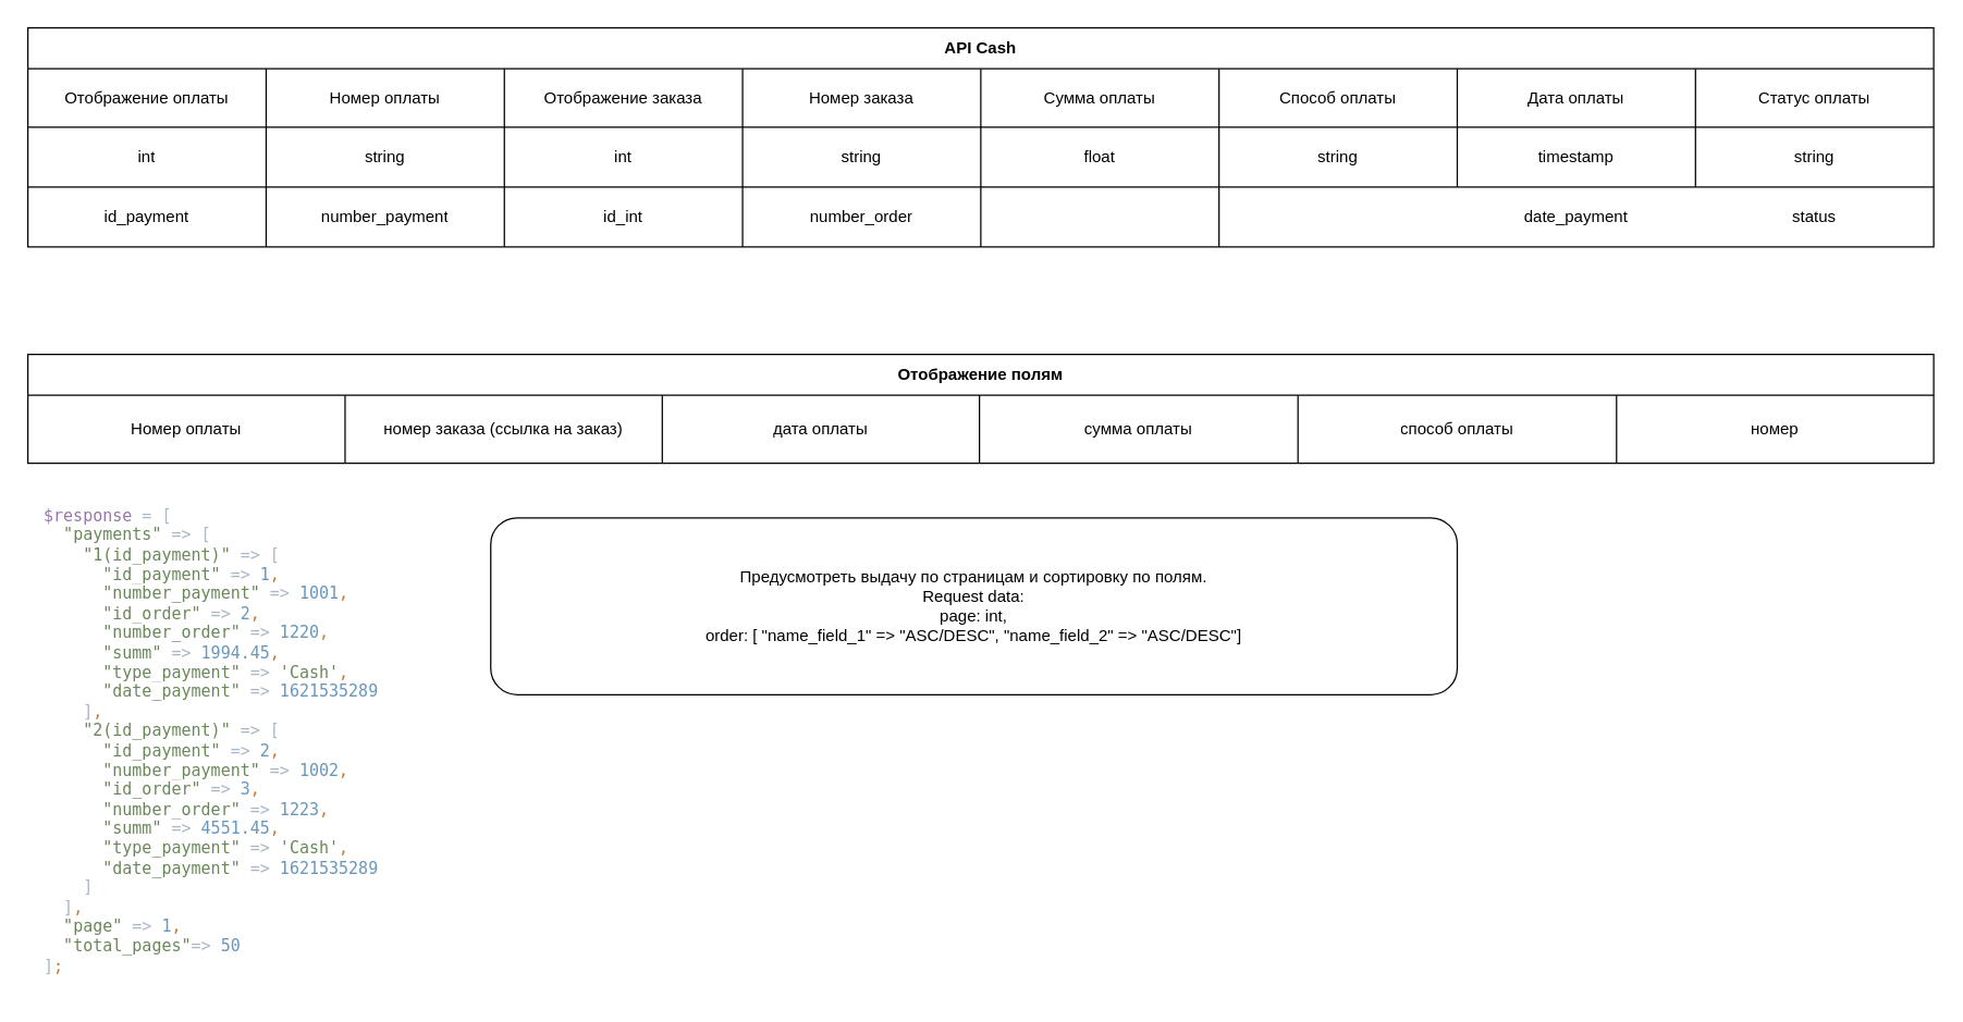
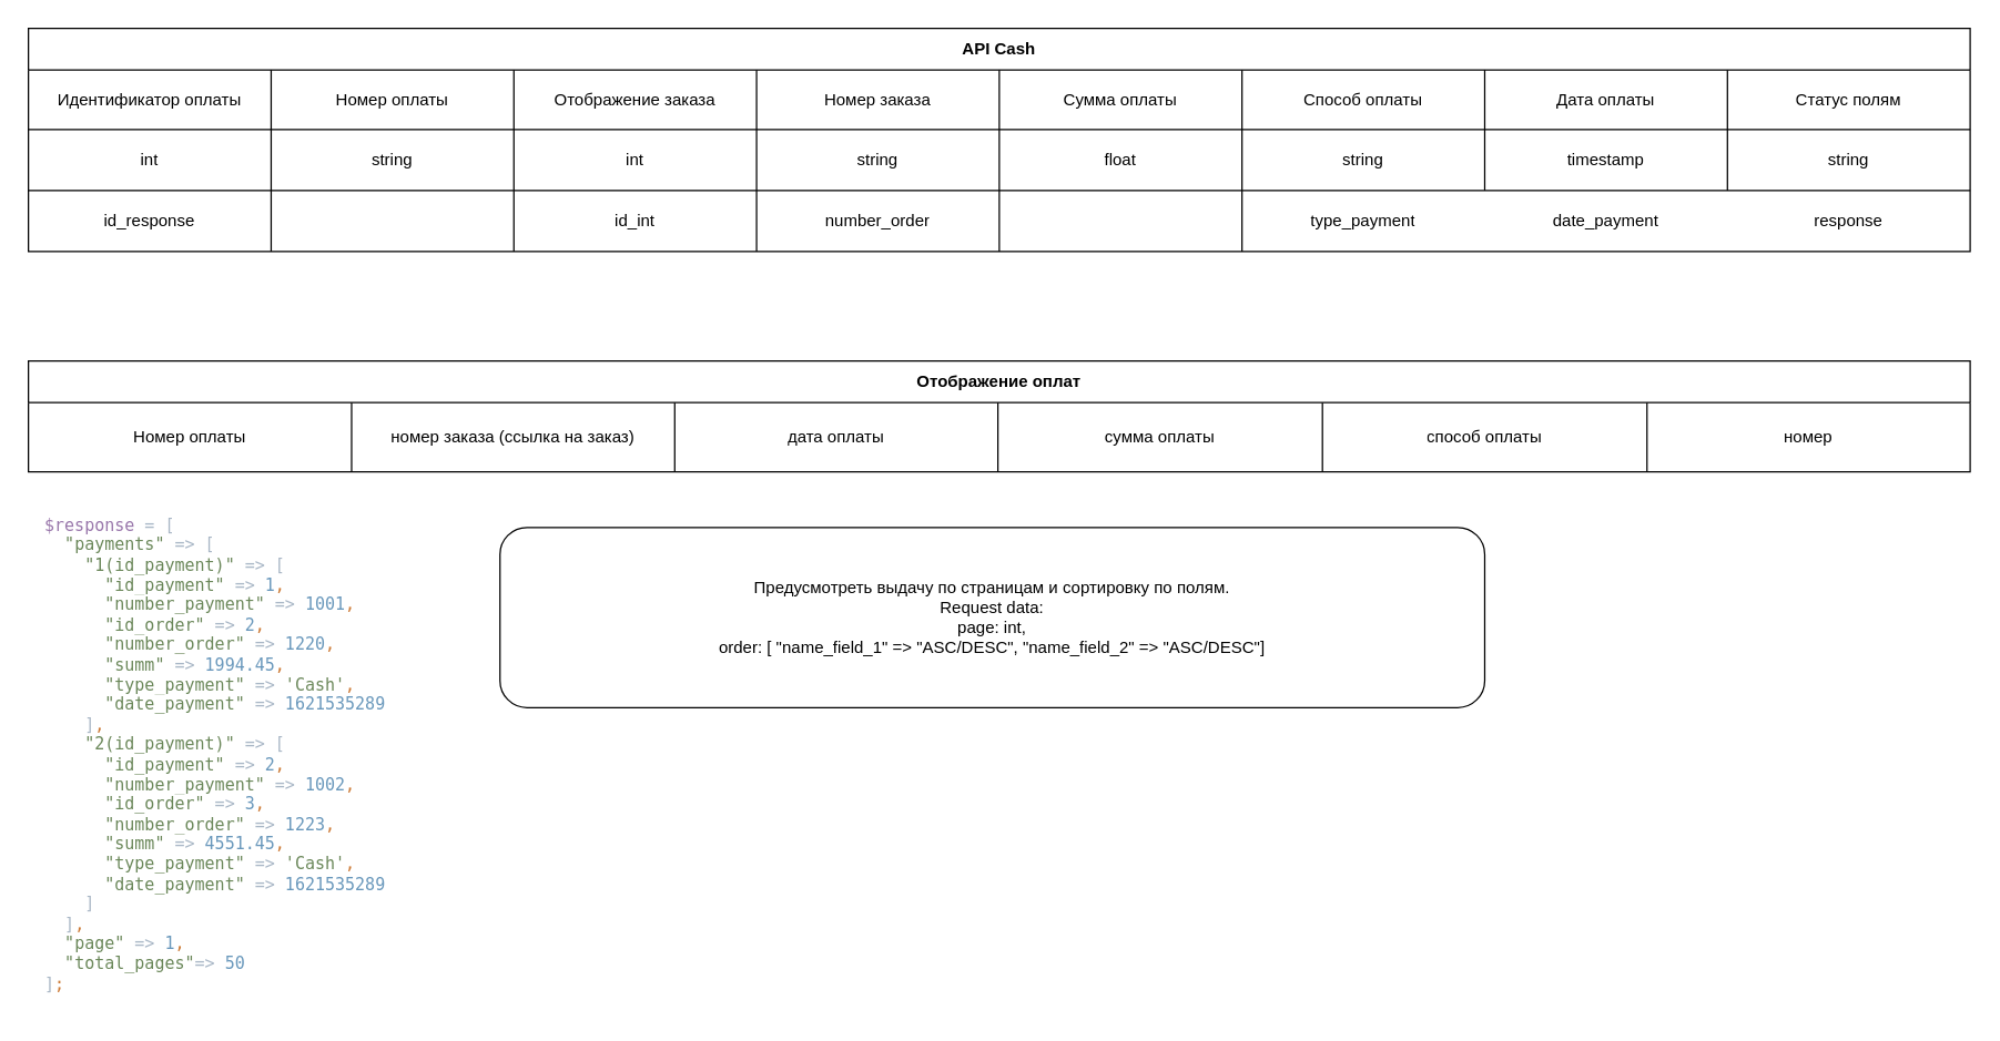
  <mxCell id="0" />
  <mxCell id="1" parent="0" />
- <mxCell id="2" value="Отображение полям" style="shape=table;html=1;whiteSpace=wrap;startSize=30;container=1;collapsible=0;childLayout=tableLayout;fontStyle=1;align=center;" vertex="1" parent="1"><mxGeometry x="20" y="260" width="1400" height="80" as="geometry" /></mxCell>
+ <mxCell id="2" value="Отображение оплат" style="shape=table;html=1;whiteSpace=wrap;startSize=30;container=1;collapsible=0;childLayout=tableLayout;fontStyle=1;align=center;" vertex="1" parent="1"><mxGeometry x="20" y="260" width="1400" height="80" as="geometry" /></mxCell>
  <mxCell id="3" value="" style="shape=partialRectangle;html=1;whiteSpace=wrap;collapsible=0;dropTarget=0;pointerEvents=0;fillColor=none;top=0;left=0;bottom=0;right=0;points=[[0,0.5],[1,0.5]];portConstraint=eastwest;" vertex="1" parent="2"><mxGeometry y="30" width="1400" height="50" as="geometry" /></mxCell>
  <mxCell id="4" value="Номер оплаты" style="shape=partialRectangle;html=1;whiteSpace=wrap;connectable=0;fillColor=none;top=0;left=0;bottom=0;right=0;overflow=hidden;" vertex="1" parent="3"><mxGeometry width="233" height="50" as="geometry" /></mxCell>
  <mxCell id="5" value="номер заказа (ссылка на заказ)" style="shape=partialRectangle;html=1;whiteSpace=wrap;connectable=0;fillColor=none;top=0;left=0;bottom=0;right=0;overflow=hidden;" vertex="1" parent="3"><mxGeometry x="233" width="233" height="50" as="geometry" /></mxCell>
  <mxCell id="6" value="&lt;span&gt;дата оплаты&lt;/span&gt;" style="shape=partialRectangle;html=1;whiteSpace=wrap;connectable=0;fillColor=none;top=0;left=0;bottom=0;right=0;overflow=hidden;" vertex="1" parent="3"><mxGeometry x="466" width="233" height="50" as="geometry" /></mxCell>
  <mxCell id="7" value="сумма оплаты" style="shape=partialRectangle;html=1;whiteSpace=wrap;connectable=0;fillColor=none;top=0;left=0;bottom=0;right=0;overflow=hidden;" vertex="1" parent="3"><mxGeometry x="699" width="234" height="50" as="geometry" /></mxCell>
  <mxCell id="8" value="способ оплаты" style="shape=partialRectangle;html=1;whiteSpace=wrap;connectable=0;fillColor=none;top=0;left=0;bottom=0;right=0;overflow=hidden;" vertex="1" parent="3"><mxGeometry x="933" width="234" height="50" as="geometry" /></mxCell>
  <mxCell id="9" value="номер" style="shape=partialRectangle;html=1;whiteSpace=wrap;connectable=0;fillColor=none;top=0;left=0;bottom=0;right=0;overflow=hidden;" vertex="1" parent="3"><mxGeometry x="1167" width="233" height="50" as="geometry" /></mxCell>
  <mxCell id="10" value="API Cash" style="shape=table;html=1;whiteSpace=wrap;startSize=30;container=1;collapsible=0;childLayout=tableLayout;fontStyle=1;align=center;" vertex="1" parent="1"><mxGeometry x="20" y="20" width="1400" height="161" as="geometry" /></mxCell>
  <mxCell id="11" value="" style="shape=partialRectangle;html=1;whiteSpace=wrap;collapsible=0;dropTarget=0;pointerEvents=0;fillColor=none;top=0;left=0;bottom=0;right=0;points=[[0,0.5],[1,0.5]];portConstraint=eastwest;" vertex="1" parent="10"><mxGeometry y="30" width="1400" height="43" as="geometry" /></mxCell>
- <mxCell id="12" value="Отображение оплаты" style="shape=partialRectangle;html=1;whiteSpace=wrap;connectable=0;fillColor=none;top=0;left=0;bottom=0;right=0;overflow=hidden;" vertex="1" parent="11"><mxGeometry width="175" height="43" as="geometry" /></mxCell>
+ <mxCell id="12" value="Идентификатор оплаты" style="shape=partialRectangle;html=1;whiteSpace=wrap;connectable=0;fillColor=none;top=0;left=0;bottom=0;right=0;overflow=hidden;" vertex="1" parent="11"><mxGeometry width="175" height="43" as="geometry" /></mxCell>
  <mxCell id="13" value="Номер оплаты" style="shape=partialRectangle;html=1;whiteSpace=wrap;connectable=0;fillColor=none;top=0;left=0;bottom=0;right=0;overflow=hidden;" vertex="1" parent="11"><mxGeometry x="175" width="175" height="43" as="geometry" /></mxCell>
  <mxCell id="14" value="Отображение заказа" style="shape=partialRectangle;html=1;whiteSpace=wrap;connectable=0;fillColor=none;top=0;left=0;bottom=0;right=0;overflow=hidden;" vertex="1" parent="11"><mxGeometry x="350" width="175" height="43" as="geometry" /></mxCell>
  <mxCell id="15" value="Номер заказа" style="shape=partialRectangle;html=1;whiteSpace=wrap;connectable=0;fillColor=none;top=0;left=0;bottom=0;right=0;overflow=hidden;" vertex="1" parent="11"><mxGeometry x="525" width="175" height="43" as="geometry" /></mxCell>
  <mxCell id="16" value="Сумма оплаты" style="shape=partialRectangle;html=1;whiteSpace=wrap;connectable=0;fillColor=none;top=0;left=0;bottom=0;right=0;overflow=hidden;" vertex="1" parent="11"><mxGeometry x="700" width="175" height="43" as="geometry" /></mxCell>
  <mxCell id="17" value="Способ оплаты" style="shape=partialRectangle;html=1;whiteSpace=wrap;connectable=0;fillColor=none;top=0;left=0;bottom=0;right=0;overflow=hidden;" vertex="1" parent="11"><mxGeometry x="875" width="175" height="43" as="geometry" /></mxCell>
  <mxCell id="18" value="Дата оплаты" style="shape=partialRectangle;html=1;whiteSpace=wrap;connectable=0;fillColor=none;top=0;left=0;bottom=0;right=0;overflow=hidden;" vertex="1" parent="11"><mxGeometry x="1050" width="175" height="43" as="geometry" /></mxCell>
- <mxCell id="19" value="Статус оплаты" style="shape=partialRectangle;html=1;whiteSpace=wrap;connectable=0;fillColor=none;top=0;left=0;bottom=0;right=0;overflow=hidden;" vertex="1" parent="11"><mxGeometry x="1225" width="175" height="43" as="geometry" /></mxCell>
+ <mxCell id="19" value="Статус полям" style="shape=partialRectangle;html=1;whiteSpace=wrap;connectable=0;fillColor=none;top=0;left=0;bottom=0;right=0;overflow=hidden;" vertex="1" parent="11"><mxGeometry x="1225" width="175" height="43" as="geometry" /></mxCell>
  <mxCell id="20" value="" style="shape=partialRectangle;html=1;whiteSpace=wrap;collapsible=0;dropTarget=0;pointerEvents=0;fillColor=none;top=0;left=0;bottom=0;right=0;points=[[0,0.5],[1,0.5]];portConstraint=eastwest;" vertex="1" parent="10"><mxGeometry y="73" width="1400" height="44" as="geometry" /></mxCell>
  <mxCell id="21" value="int" style="shape=partialRectangle;html=1;whiteSpace=wrap;connectable=0;fillColor=none;top=0;left=0;bottom=0;right=0;overflow=hidden;" vertex="1" parent="20"><mxGeometry width="175" height="44" as="geometry" /></mxCell>
  <mxCell id="22" value="string" style="shape=partialRectangle;html=1;whiteSpace=wrap;connectable=0;fillColor=none;top=0;left=0;bottom=0;right=0;overflow=hidden;" vertex="1" parent="20"><mxGeometry x="175" width="175" height="44" as="geometry" /></mxCell>
  <mxCell id="23" value="int" style="shape=partialRectangle;html=1;whiteSpace=wrap;connectable=0;fillColor=none;top=0;left=0;bottom=0;right=0;overflow=hidden;" vertex="1" parent="20"><mxGeometry x="350" width="175" height="44" as="geometry" /></mxCell>
  <mxCell id="24" value="string" style="shape=partialRectangle;html=1;whiteSpace=wrap;connectable=0;fillColor=none;top=0;left=0;bottom=0;right=0;overflow=hidden;" vertex="1" parent="20"><mxGeometry x="525" width="175" height="44" as="geometry" /></mxCell>
  <mxCell id="25" value="float" style="shape=partialRectangle;html=1;whiteSpace=wrap;connectable=0;fillColor=none;top=0;left=0;bottom=0;right=0;overflow=hidden;" vertex="1" parent="20"><mxGeometry x="700" width="175" height="44" as="geometry" /></mxCell>
  <mxCell id="26" value="string" style="shape=partialRectangle;html=1;whiteSpace=wrap;connectable=0;fillColor=none;top=0;left=0;bottom=0;right=0;overflow=hidden;" vertex="1" parent="20"><mxGeometry x="875" width="175" height="44" as="geometry" /></mxCell>
  <mxCell id="27" value="timestamp" style="shape=partialRectangle;html=1;whiteSpace=wrap;connectable=0;fillColor=none;top=0;left=0;bottom=0;right=0;overflow=hidden;" vertex="1" parent="20"><mxGeometry x="1050" width="175" height="44" as="geometry" /></mxCell>
  <mxCell id="28" value="string" style="shape=partialRectangle;html=1;whiteSpace=wrap;connectable=0;fillColor=none;top=0;left=0;bottom=0;right=0;overflow=hidden;" vertex="1" parent="20"><mxGeometry x="1225" width="175" height="44" as="geometry" /></mxCell>
  <mxCell id="29" style="shape=partialRectangle;html=1;whiteSpace=wrap;collapsible=0;dropTarget=0;pointerEvents=0;fillColor=none;top=0;left=0;bottom=0;right=0;points=[[0,0.5],[1,0.5]];portConstraint=eastwest;" vertex="1" parent="10"><mxGeometry y="117" width="1400" height="44" as="geometry" /></mxCell>
- <mxCell id="30" value="id_payment" style="shape=partialRectangle;html=1;whiteSpace=wrap;connectable=0;fillColor=none;top=0;left=0;bottom=0;right=0;overflow=hidden;" vertex="1" parent="29"><mxGeometry width="175" height="44" as="geometry" /></mxCell>
- <mxCell id="31" value="number_payment" style="shape=partialRectangle;html=1;whiteSpace=wrap;connectable=0;fillColor=none;top=0;left=0;bottom=0;right=0;overflow=hidden;" vertex="1" parent="29"><mxGeometry x="175" width="175" height="44" as="geometry" /></mxCell>
+ <mxCell id="30" value="id_response" style="shape=partialRectangle;html=1;whiteSpace=wrap;connectable=0;fillColor=none;top=0;left=0;bottom=0;right=0;overflow=hidden;" vertex="1" parent="29"><mxGeometry width="175" height="44" as="geometry" /></mxCell>
  <mxCell id="32" value="id_int" style="shape=partialRectangle;html=1;whiteSpace=wrap;connectable=0;fillColor=none;top=0;left=0;bottom=0;right=0;overflow=hidden;" vertex="1" parent="29"><mxGeometry x="350" width="175" height="44" as="geometry" /></mxCell>
  <mxCell id="33" value="number_order" style="shape=partialRectangle;html=1;whiteSpace=wrap;connectable=0;fillColor=none;top=0;left=0;bottom=0;right=0;overflow=hidden;" vertex="1" parent="29"><mxGeometry x="525" width="175" height="44" as="geometry" /></mxCell>
+ <mxCell id="34" value="type_payment" style="shape=partialRectangle;html=1;whiteSpace=wrap;connectable=0;fillColor=none;top=0;left=0;bottom=0;right=0;overflow=hidden;" vertex="1" parent="29"><mxGeometry x="875" width="175" height="44" as="geometry" /></mxCell>
  <mxCell id="35" value="date_payment" style="shape=partialRectangle;html=1;whiteSpace=wrap;connectable=0;fillColor=none;top=0;left=0;bottom=0;right=0;overflow=hidden;" vertex="1" parent="29"><mxGeometry x="1050" width="175" height="44" as="geometry" /></mxCell>
- <mxCell id="36" value="status" style="shape=partialRectangle;html=1;whiteSpace=wrap;connectable=0;fillColor=none;top=0;left=0;bottom=0;right=0;overflow=hidden;" vertex="1" parent="29"><mxGeometry x="1225" width="175" height="44" as="geometry" /></mxCell>
+ <mxCell id="36" value="response" style="shape=partialRectangle;html=1;whiteSpace=wrap;connectable=0;fillColor=none;top=0;left=0;bottom=0;right=0;overflow=hidden;" vertex="1" parent="29"><mxGeometry x="1225" width="175" height="44" as="geometry" /></mxCell>
  <mxCell id="37" value="&lt;pre style=&quot;color: rgb(169 , 183 , 198) ; font-family: &amp;#34;jetbrains mono&amp;#34; , monospace&quot;&gt;&lt;span style=&quot;background-color: rgb(255 , 255 , 255)&quot;&gt;&lt;span style=&quot;color: rgb(152 , 118 , 170)&quot;&gt;$response &lt;/span&gt;= [&lt;br&gt;  &lt;span style=&quot;color: rgb(106 , 135 , 89)&quot;&gt;&quot;payments&quot; &lt;/span&gt;=&amp;gt; [&lt;br&gt;    &lt;span style=&quot;color: rgb(106 , 135 , 89)&quot;&gt;&quot;1(id_payment)&quot; &lt;/span&gt;=&amp;gt; [&lt;br&gt;      &lt;span style=&quot;color: rgb(106 , 135 , 89)&quot;&gt;&quot;id_payment&quot; &lt;/span&gt;=&amp;gt; &lt;span style=&quot;color: rgb(104 , 151 , 187)&quot;&gt;1&lt;/span&gt;&lt;span style=&quot;color: rgb(204 , 120 , 50)&quot;&gt;,&lt;br&gt;&lt;/span&gt;&lt;span style=&quot;color: rgb(204 , 120 , 50)&quot;&gt;      &lt;/span&gt;&lt;span style=&quot;color: rgb(106 , 135 , 89)&quot;&gt;&quot;number_payment&quot; &lt;/span&gt;=&amp;gt; &lt;span style=&quot;color: rgb(104 , 151 , 187)&quot;&gt;1001&lt;/span&gt;&lt;span style=&quot;color: rgb(204 , 120 , 50)&quot;&gt;,&lt;br&gt;&lt;/span&gt;&lt;span style=&quot;color: rgb(204 , 120 , 50)&quot;&gt;      &lt;/span&gt;&lt;span style=&quot;color: rgb(106 , 135 , 89)&quot;&gt;&quot;id_order&quot; &lt;/span&gt;=&amp;gt; &lt;span style=&quot;color: rgb(104 , 151 , 187)&quot;&gt;2&lt;/span&gt;&lt;span style=&quot;color: rgb(204 , 120 , 50)&quot;&gt;,&lt;br&gt;&lt;/span&gt;&lt;span style=&quot;color: rgb(204 , 120 , 50)&quot;&gt;      &lt;/span&gt;&lt;span style=&quot;color: rgb(106 , 135 , 89)&quot;&gt;&quot;number_order&quot; &lt;/span&gt;=&amp;gt; &lt;span style=&quot;color: rgb(104 , 151 , 187)&quot;&gt;1220&lt;/span&gt;&lt;span style=&quot;color: rgb(204 , 120 , 50)&quot;&gt;,&lt;br&gt;&lt;/span&gt;&lt;span style=&quot;color: rgb(204 , 120 , 50)&quot;&gt;      &lt;/span&gt;&lt;span style=&quot;color: rgb(106 , 135 , 89)&quot;&gt;&quot;summ&quot; &lt;/span&gt;=&amp;gt; &lt;span style=&quot;color: rgb(104 , 151 , 187)&quot;&gt;1994.45&lt;/span&gt;&lt;span style=&quot;color: rgb(204 , 120 , 50)&quot;&gt;,&lt;br&gt;&lt;/span&gt;&lt;span style=&quot;color: rgb(204 , 120 , 50)&quot;&gt;      &lt;/span&gt;&lt;span style=&quot;color: rgb(106 , 135 , 89)&quot;&gt;&quot;type_payment&quot; &lt;/span&gt;=&amp;gt; &lt;span style=&quot;color: rgb(106 , 135 , 89)&quot;&gt;'Cash'&lt;/span&gt;&lt;span style=&quot;color: rgb(204 , 120 , 50)&quot;&gt;,&lt;br&gt;&lt;/span&gt;&lt;span style=&quot;color: rgb(204 , 120 , 50)&quot;&gt;      &lt;/span&gt;&lt;span style=&quot;color: rgb(106 , 135 , 89)&quot;&gt;&quot;date_payment&quot; &lt;/span&gt;=&amp;gt; &lt;span style=&quot;color: rgb(104 , 151 , 187)&quot;&gt;1621535289&lt;br&gt;&lt;/span&gt;&lt;span style=&quot;color: rgb(104 , 151 , 187)&quot;&gt;    &lt;/span&gt;]&lt;span style=&quot;color: rgb(204 , 120 , 50)&quot;&gt;,&lt;br&gt;&lt;/span&gt;&lt;span style=&quot;color: rgb(204 , 120 , 50)&quot;&gt;    &lt;/span&gt;&lt;span style=&quot;color: rgb(106 , 135 , 89)&quot;&gt;&quot;2(id_payment)&quot; &lt;/span&gt;=&amp;gt; [&lt;br&gt;      &lt;span style=&quot;color: rgb(106 , 135 , 89)&quot;&gt;&quot;id_payment&quot; &lt;/span&gt;=&amp;gt; &lt;span style=&quot;color: rgb(104 , 151 , 187)&quot;&gt;2&lt;/span&gt;&lt;span style=&quot;color: rgb(204 , 120 , 50)&quot;&gt;,&lt;br&gt;&lt;/span&gt;&lt;span style=&quot;color: rgb(204 , 120 , 50)&quot;&gt;      &lt;/span&gt;&lt;span style=&quot;color: rgb(106 , 135 , 89)&quot;&gt;&quot;number_payment&quot; &lt;/span&gt;=&amp;gt; &lt;span style=&quot;color: rgb(104 , 151 , 187)&quot;&gt;1002&lt;/span&gt;&lt;span style=&quot;color: rgb(204 , 120 , 50)&quot;&gt;,&lt;br&gt;&lt;/span&gt;&lt;span style=&quot;color: rgb(204 , 120 , 50)&quot;&gt;      &lt;/span&gt;&lt;span style=&quot;color: rgb(106 , 135 , 89)&quot;&gt;&quot;id_order&quot; &lt;/span&gt;=&amp;gt; &lt;span style=&quot;color: rgb(104 , 151 , 187)&quot;&gt;3&lt;/span&gt;&lt;span style=&quot;color: rgb(204 , 120 , 50)&quot;&gt;,&lt;br&gt;&lt;/span&gt;&lt;span style=&quot;color: rgb(204 , 120 , 50)&quot;&gt;      &lt;/span&gt;&lt;span style=&quot;color: rgb(106 , 135 , 89)&quot;&gt;&quot;number_order&quot; &lt;/span&gt;=&amp;gt; &lt;span style=&quot;color: rgb(104 , 151 , 187)&quot;&gt;1223&lt;/span&gt;&lt;span style=&quot;color: rgb(204 , 120 , 50)&quot;&gt;,&lt;br&gt;&lt;/span&gt;&lt;span style=&quot;color: rgb(204 , 120 , 50)&quot;&gt;      &lt;/span&gt;&lt;span style=&quot;color: rgb(106 , 135 , 89)&quot;&gt;&quot;summ&quot; &lt;/span&gt;=&amp;gt; &lt;span style=&quot;color: rgb(104 , 151 , 187)&quot;&gt;4551.45&lt;/span&gt;&lt;span style=&quot;color: rgb(204 , 120 , 50)&quot;&gt;,&lt;br&gt;&lt;/span&gt;&lt;span style=&quot;color: rgb(204 , 120 , 50)&quot;&gt;      &lt;/span&gt;&lt;span style=&quot;color: rgb(106 , 135 , 89)&quot;&gt;&quot;type_payment&quot; &lt;/span&gt;=&amp;gt; &lt;span style=&quot;color: rgb(106 , 135 , 89)&quot;&gt;'Cash'&lt;/span&gt;&lt;span style=&quot;color: rgb(204 , 120 , 50)&quot;&gt;,&lt;br&gt;&lt;/span&gt;&lt;span style=&quot;color: rgb(204 , 120 , 50)&quot;&gt;      &lt;/span&gt;&lt;span style=&quot;color: rgb(106 , 135 , 89)&quot;&gt;&quot;date_payment&quot; &lt;/span&gt;=&amp;gt; &lt;span style=&quot;color: rgb(104 , 151 , 187)&quot;&gt;1621535289&lt;br&gt;&lt;/span&gt;&lt;span style=&quot;color: rgb(104 , 151 , 187)&quot;&gt;    &lt;/span&gt;]&lt;br&gt;  ]&lt;span style=&quot;color: rgb(204 , 120 , 50)&quot;&gt;,&lt;br&gt;&lt;/span&gt;&lt;span style=&quot;color: rgb(204 , 120 , 50)&quot;&gt;  &lt;/span&gt;&lt;span style=&quot;color: rgb(106 , 135 , 89)&quot;&gt;&quot;page&quot; &lt;/span&gt;=&amp;gt; &lt;span style=&quot;color: rgb(104 , 151 , 187)&quot;&gt;1&lt;/span&gt;&lt;span style=&quot;color: rgb(204 , 120 , 50)&quot;&gt;,&lt;br&gt;&lt;/span&gt;&lt;span style=&quot;color: rgb(204 , 120 , 50)&quot;&gt;  &lt;/span&gt;&lt;span style=&quot;color: rgb(106 , 135 , 89)&quot;&gt;&quot;total_pages&quot;&lt;/span&gt;=&amp;gt; &lt;span style=&quot;color: rgb(104 , 151 , 187)&quot;&gt;50&lt;br&gt;&lt;/span&gt;]&lt;span style=&quot;color: rgb(204 , 120 , 50)&quot;&gt;;&lt;/span&gt;&lt;/span&gt;&lt;/pre&gt;" style="text;html=1;align=left;verticalAlign=middle;resizable=0;points=[];autosize=1;" vertex="1" parent="1"><mxGeometry x="30" y="359" width="260" height="370" as="geometry" /></mxCell>
  <mxCell id="38" value="Предусмотреть выдачу по страницам и сортировку по полям.&lt;br&gt;Request data:&lt;br&gt;page: int,&lt;br&gt;order: [ &quot;name_field_1&quot; =&amp;gt; &quot;ASC/DESC&quot;, &quot;name_field_2&quot; =&amp;gt; &quot;ASC/DESC&quot;]" style="rounded=1;whiteSpace=wrap;html=1;align=center;" vertex="1" parent="1"><mxGeometry x="360" y="380" width="710" height="130" as="geometry" /></mxCell>
